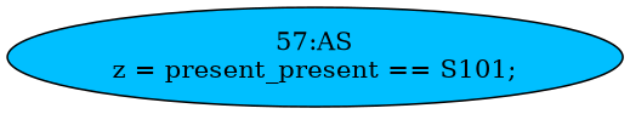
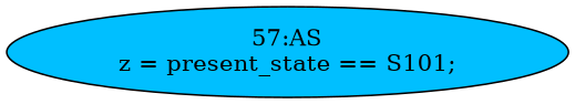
  strict digraph {
-   n1 [ast="<pyverilog.vparser.ast.Assign object at 0x7f643dba8890>" def_var="['z']" fillcolor=deepskyblue label="57:AS\nz = present_present == S101;" statements="[]" style=filled typ=Assign use_var="['present_state']"]
+   n1 [ast="<pyverilog.vparser.ast.Assign object at 0x7f643dba8890>" def_var="['z']" fillcolor=deepskyblue label="57:AS\nz = present_state == S101;" statements="[]" style=filled typ=Assign use_var="['present_state']"]
  }
